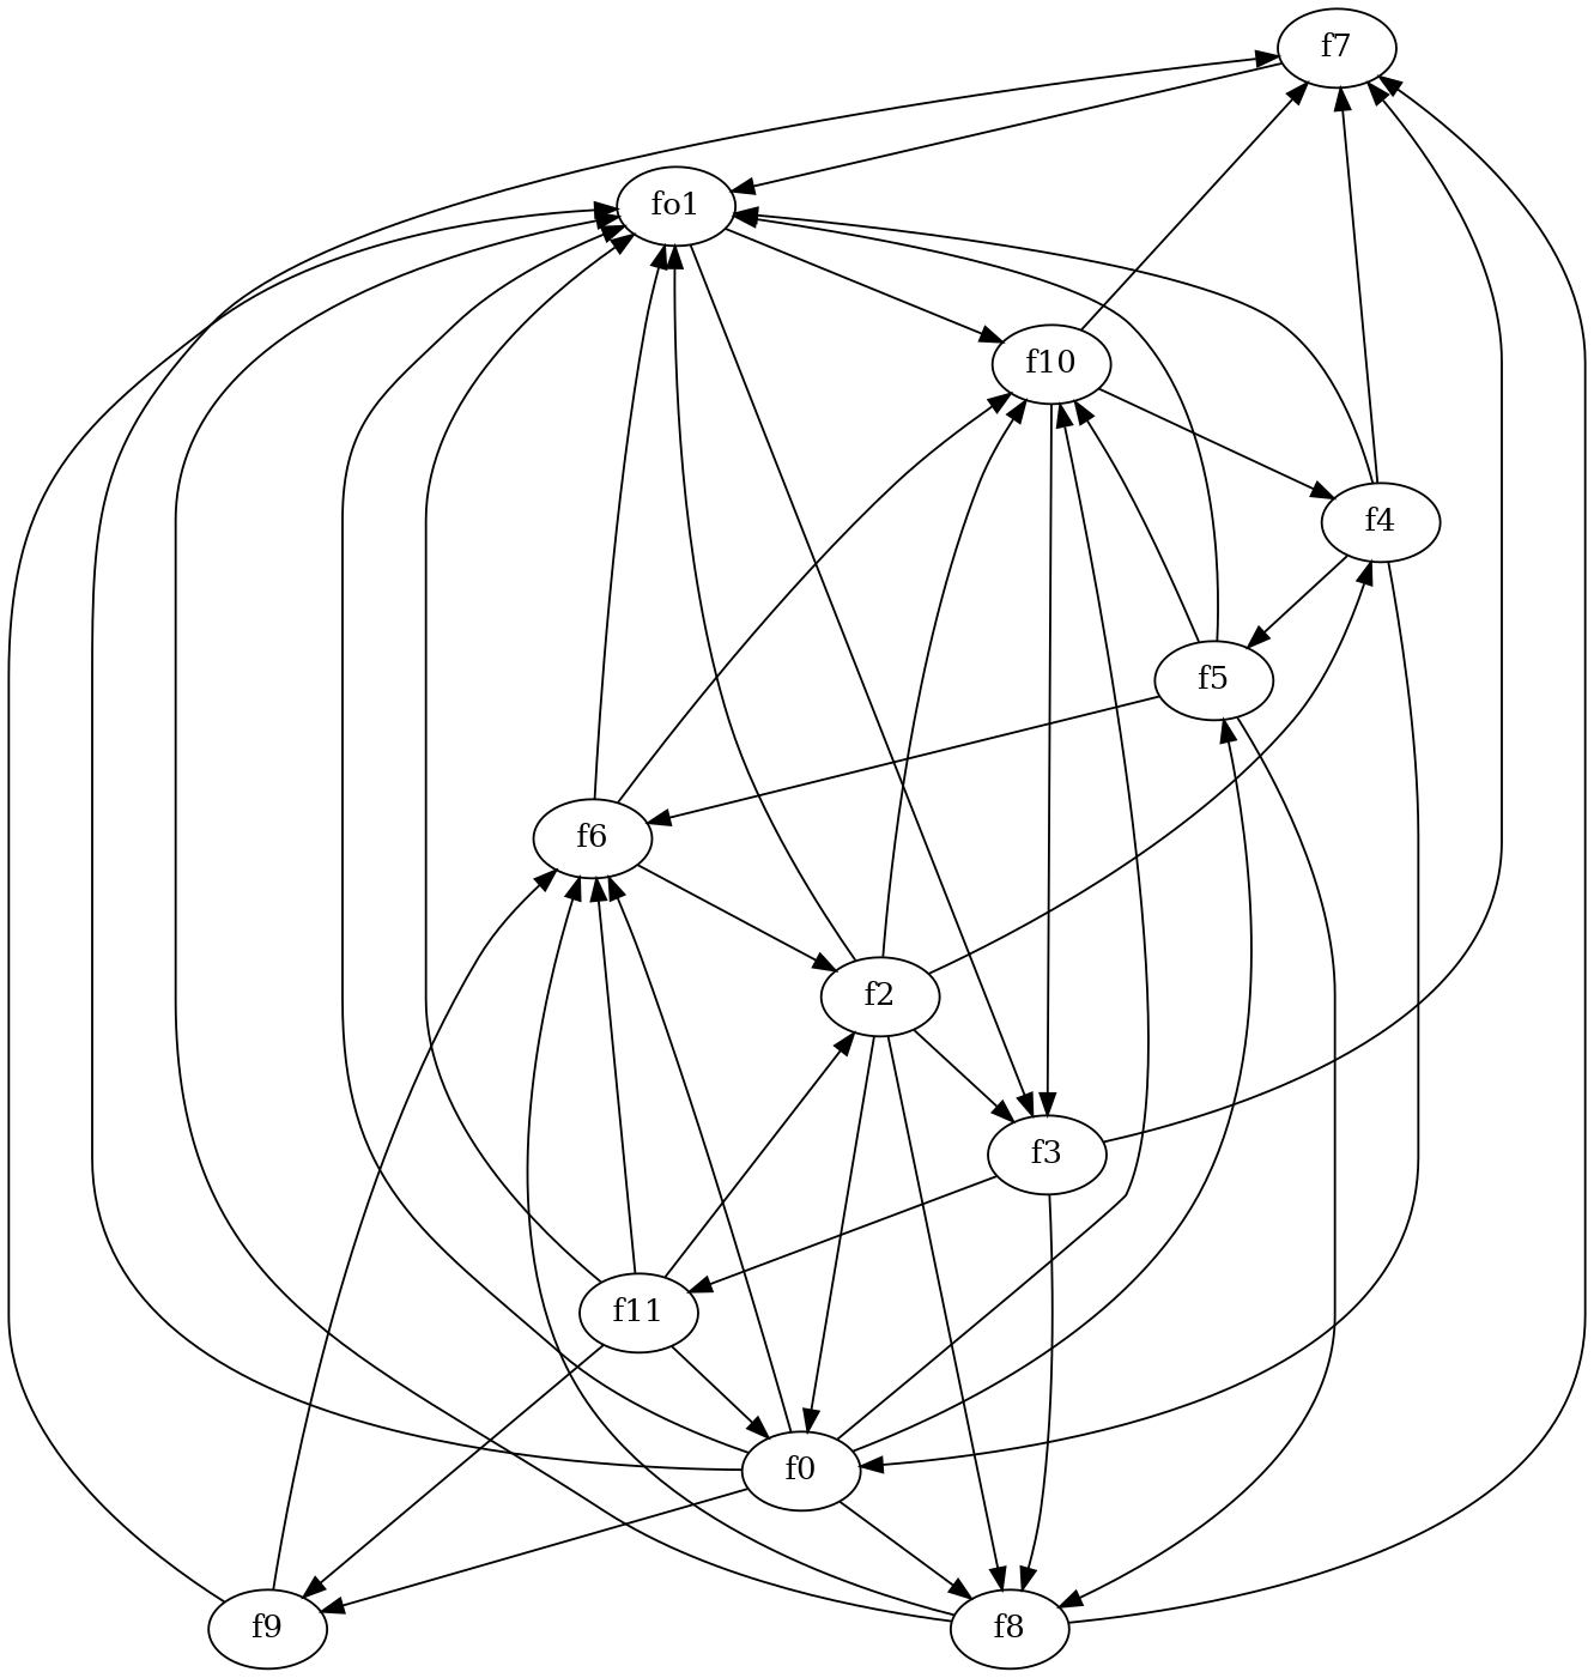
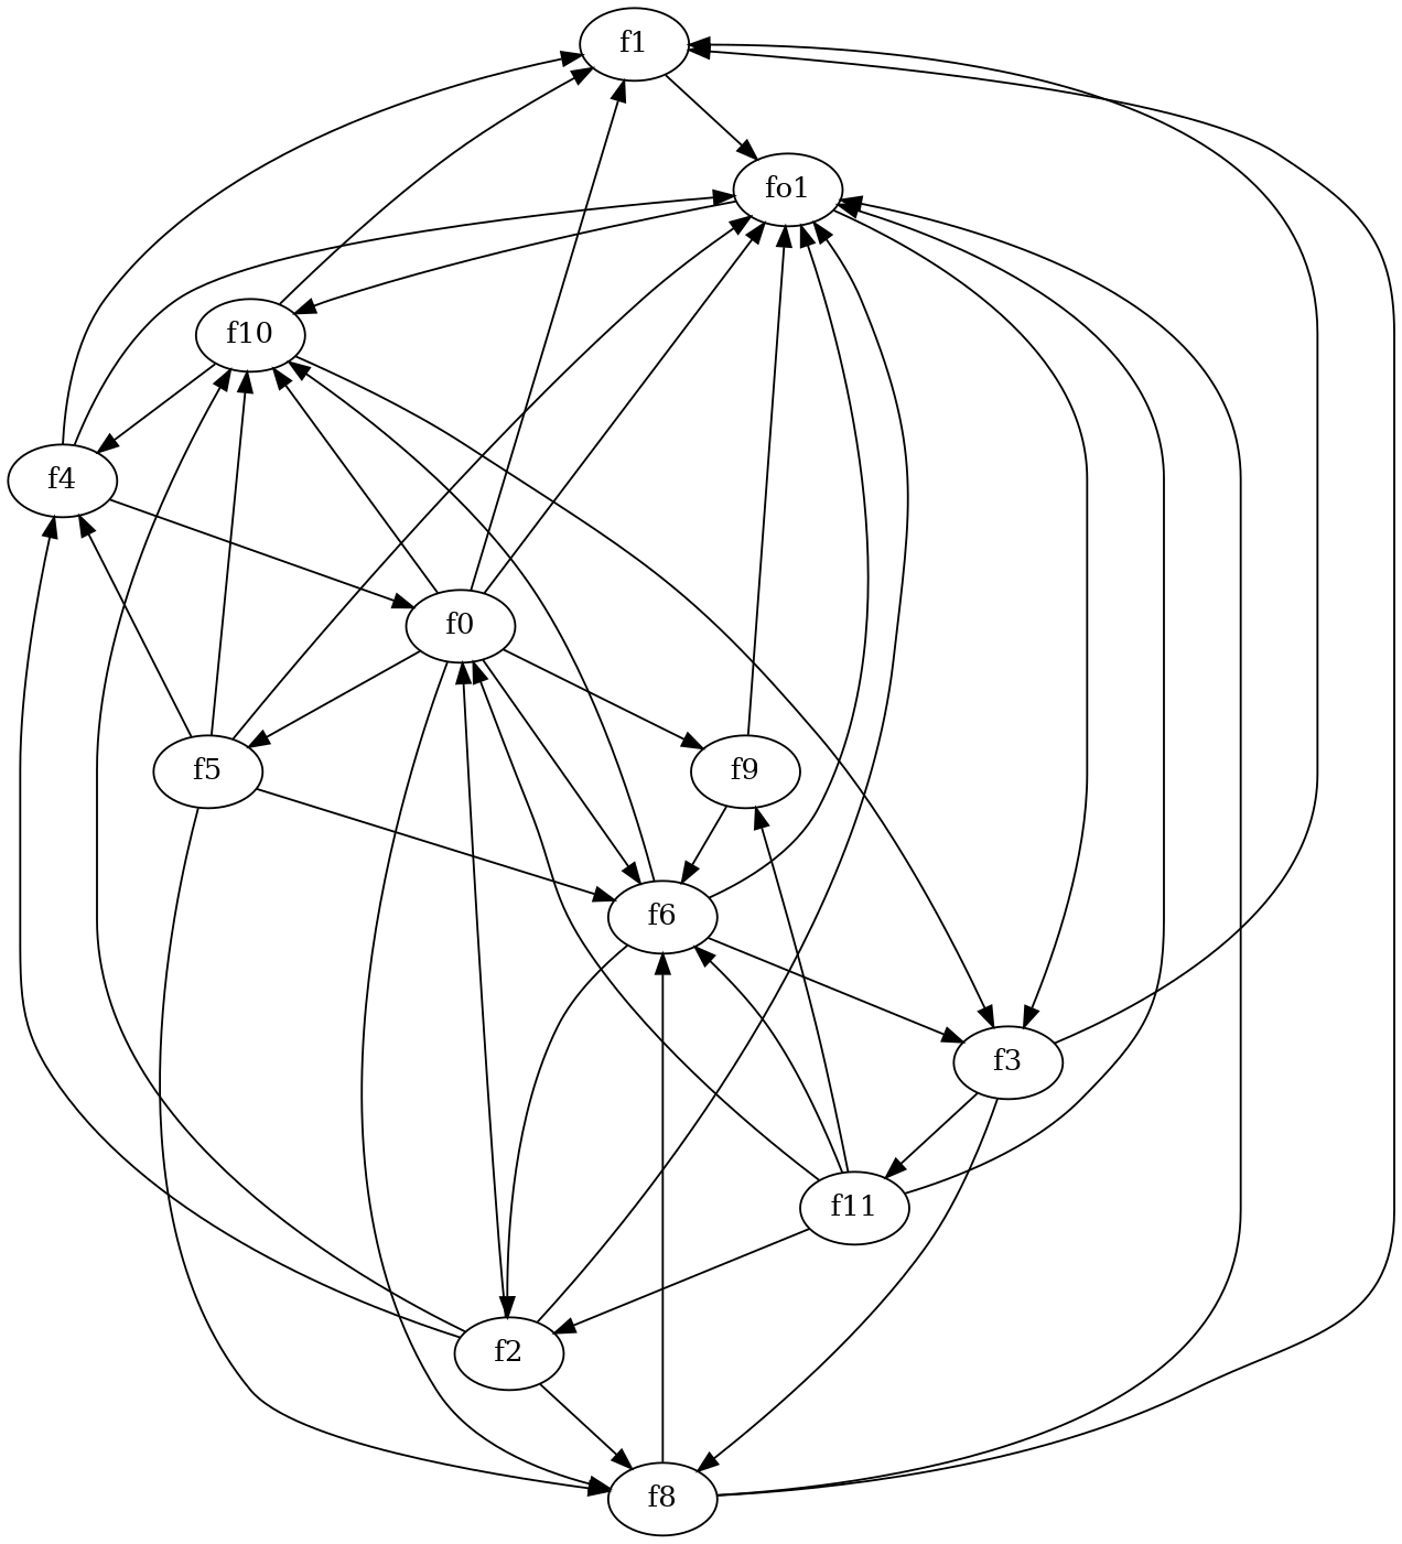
  strict digraph {
    edge [weight=2]
-   f1 [label=f7]
+   f1
    fo1
    f10
    f3
    f2
    f4
    n7 [label=f0]
    f8
    f5
    f6
    f9
    f11
    f1 -> fo1
    fo1 -> f10
    fo1 -> f3
    f10 -> f1
    f10 -> f3
    f10 -> f4
    f3 -> f1
    f3 -> f8
    f3 -> f11
    f2 -> fo1
    f2 -> f10
    f2 -> f4
    f2 -> n7
    f2 -> f8
    f4 -> f1
    f4 -> fo1
    f4 -> n7
    n7 -> f1
    n7 -> fo1
    n7 -> f10
    n7 -> f8
    n7 -> f5
    n7 -> f6
    n7 -> f9
    f8 -> f1
    f8 -> fo1
    f8 -> f6
    f5 -> fo1
    f5 -> f10
-   f4 -> f5
+   f5 -> f4
    f5 -> f8
    f5 -> f6
    f6 -> fo1
    f6 -> f10
-   f2 -> f3
+   f6 -> f3
    f6 -> f2
    f9 -> fo1
    f9 -> f6
    f11 -> fo1
    f11 -> f2
    f11 -> n7
    f11 -> f6
    f11 -> f9
  }
